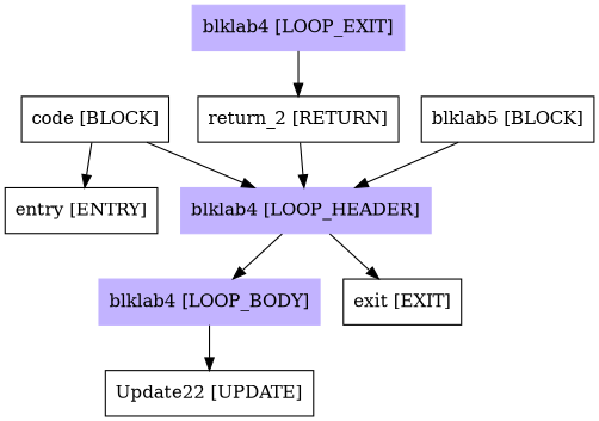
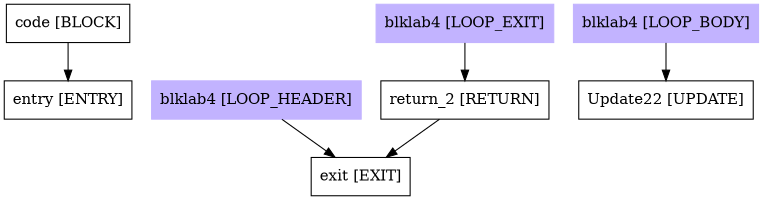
  digraph {
    fontname="DejaVu Serif"
    node [fontname="DejaVu Serif" shape=box]
    edge [fontname="DejaVu Serif"]
    "code [BLOCK]"
    "entry [ENTRY]"
    "blklab4 [LOOP_HEADER]" [color=".7 .3 1.0" style=filled]
    "blklab4 [LOOP_BODY]" [color=".7 .3 1.0" style=filled]
    "exit [EXIT]"
    "Update22 [UPDATE]"
    "blklab4 [LOOP_EXIT]" [color=".7 .3 1.0" style=filled]
    "return_2 [RETURN]"
-   "blklab5 [BLOCK]"
    "code [BLOCK]" -> "entry [ENTRY]"
-   "code [BLOCK]" -> "blklab4 [LOOP_HEADER]"
-   "blklab4 [LOOP_HEADER]" -> "blklab4 [LOOP_BODY]"
    "blklab4 [LOOP_HEADER]" -> "exit [EXIT]"
    "blklab4 [LOOP_BODY]" -> "Update22 [UPDATE]"
    "blklab4 [LOOP_EXIT]" -> "return_2 [RETURN]"
-   "return_2 [RETURN]" -> "blklab4 [LOOP_HEADER]"
-   "blklab5 [BLOCK]" -> "blklab4 [LOOP_HEADER]"
+   "return_2 [RETURN]" -> "exit [EXIT]"
  }
